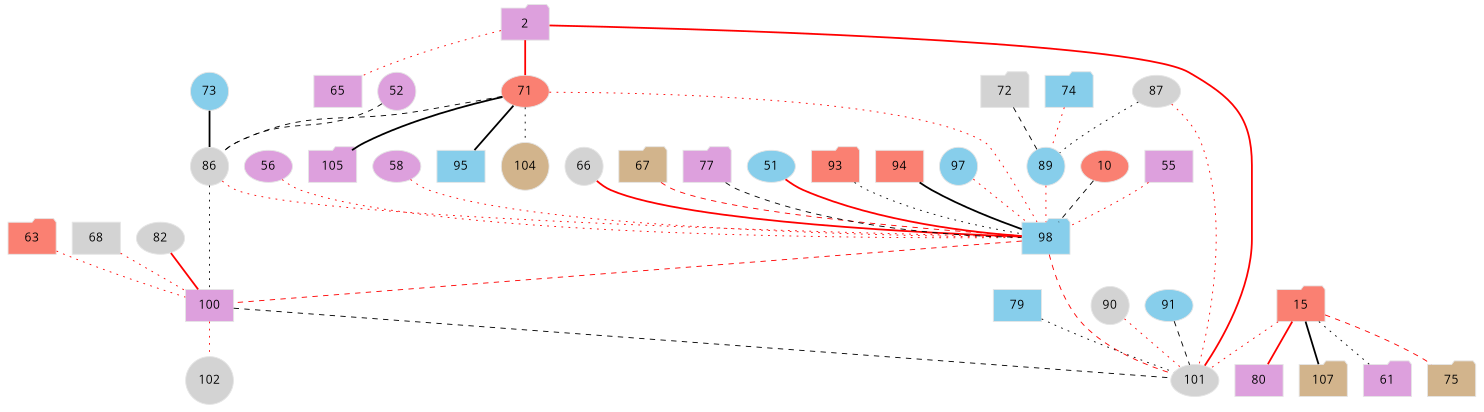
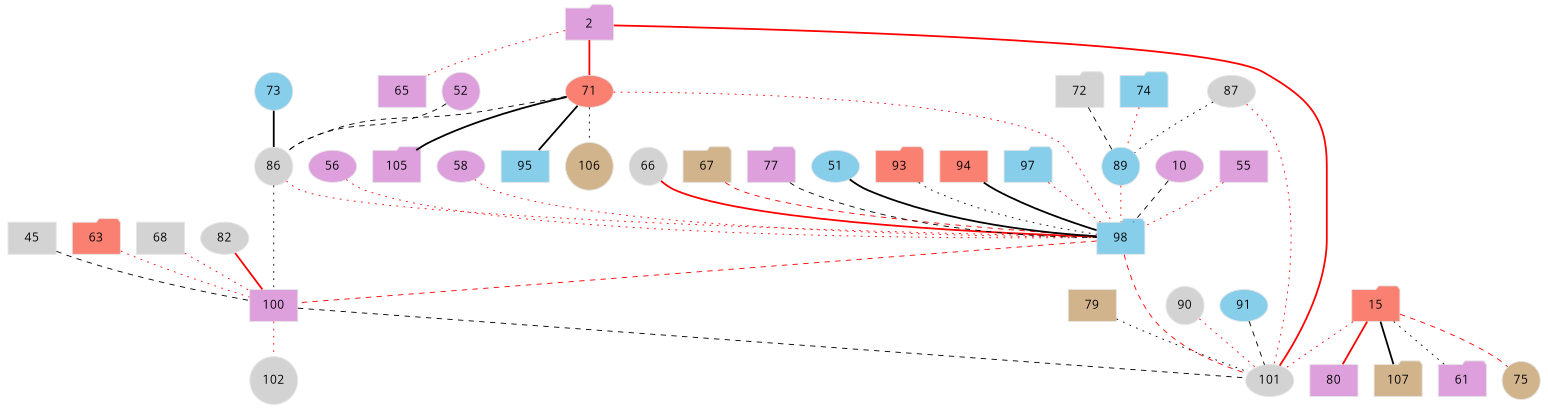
  graph {
    fontname="Open Sans"
    node [color=gray90 fillcolor=plum fontname="Open Sans" shape=folder style=filled]
    edge [color=red fontname="Open Sans" style=dotted]
    2 [super="+1"]
    65 [shape=box super="+48"]
    71 [fillcolor=salmon shape=ellipse super="+70"]
    101 [fillcolor=lightgrey shape=ellipse super="+42+13+14+76+36+41+49+54+59+64"]
    98 [fillcolor=skyblue super="+83+19+9+26+39+44+46+50"]
    86 [fillcolor=lightgrey shape=circle super="+35+23+38"]
    95 [fillcolor=skyblue shape=box]
-   104 [fillcolor=tan shape=circle]
+   104 [fillcolor=tan shape=circle label=106]
    105
-   10 [fillcolor=salmon shape=ellipse super="+6"]
+   10 [shape=ellipse super="+6"]
    100 [shape=box super="+99+32+43"]
    15 [fillcolor=salmon super="+12"]
    61
-   75 [fillcolor=tan]
+   75 [fillcolor=tan shape=circle]
    80 [shape=box]
    n16 [fillcolor=tan label=107 super="+103"]
+   45 [fillcolor=lightgrey shape=box super="+40"]
    102 [fillcolor=lightgrey shape=circle super="+92"]
    52 [shape=circle]
    n20 [fillcolor=salmon label=63]
    55 [shape=box]
    56 [shape=ellipse]
    58 [shape=ellipse]
    66 [fillcolor=lightgrey shape=circle]
    67 [fillcolor=tan]
    68 [fillcolor=lightgrey shape=box]
    89 [fillcolor=skyblue shape=circle super="+17+20"]
    72 [fillcolor=lightgrey]
    73 [fillcolor=skyblue shape=circle]
    74 [fillcolor=skyblue]
    77
-   79 [fillcolor=skyblue shape=box]
+   79 [fillcolor=tan shape=box]
    n33 [fillcolor=skyblue label=51 shape=ellipse]
    82 [fillcolor=lightgrey shape=ellipse]
    87 [fillcolor=lightgrey shape=ellipse super="+85"]
    90 [fillcolor=lightgrey shape=circle]
    91 [fillcolor=skyblue shape=ellipse super="+30"]
    93 [fillcolor=salmon]
    94 [fillcolor=salmon shape=box super="+29"]
-   97 [fillcolor=skyblue shape=circle]
+   97 [fillcolor=skyblue]
    2 -- 65
    2 -- 71 [style=bold weight=6]
    2 -- 101 [style=bold weight=2]
    71 -- 98 [weight=2]
    71 -- 86 [color=black style=dashed]
    71 -- 95 [color=black style=bold]
    71 -- 104 [color=black]
    71 -- 105 [color=black style=bold]
    98 -- 101 [style=dashed weight=3]
    98 -- 100 [style=dashed weight=3]
    86 -- 98
    86 -- 100 [color=black weight=6]
    10 -- 98 [color=black style=dashed weight=6]
    100 -- 101 [color=black style=dashed]
    100 -- 102
    15 -- 101 [weight=6]
    15 -- 61 [color=black]
    15 -- 75 [style=dashed]
    15 -- 80 [style=bold]
    15 -- n16 [color=black style=bold]
+   45 -- 100 [color=black style=dashed]
    52 -- 86 [color=black style=dashed]
    n20 -- 100
    55 -- 98
    56 -- 98
    58 -- 98
    66 -- 98 [style=bold]
    67 -- 98 [style=dashed]
    68 -- 100
    89 -- 98 [weight=6]
    72 -- 89 [color=black style=dashed]
    73 -- 86 [color=black style=bold]
    74 -- 89
    77 -- 98 [color=black style=dashed]
    79 -- 101 [color=black]
-   n33 -- 98 [style=bold]
+   n33 -- 98 [color=black style=bold]
    82 -- 100 [style=bold]
    87 -- 101
    87 -- 89 [color=black]
    90 -- 101
    91 -- 101 [color=black style=dashed]
    93 -- 98 [color=black]
    94 -- 98 [color=black style=bold]
    97 -- 98
  }
